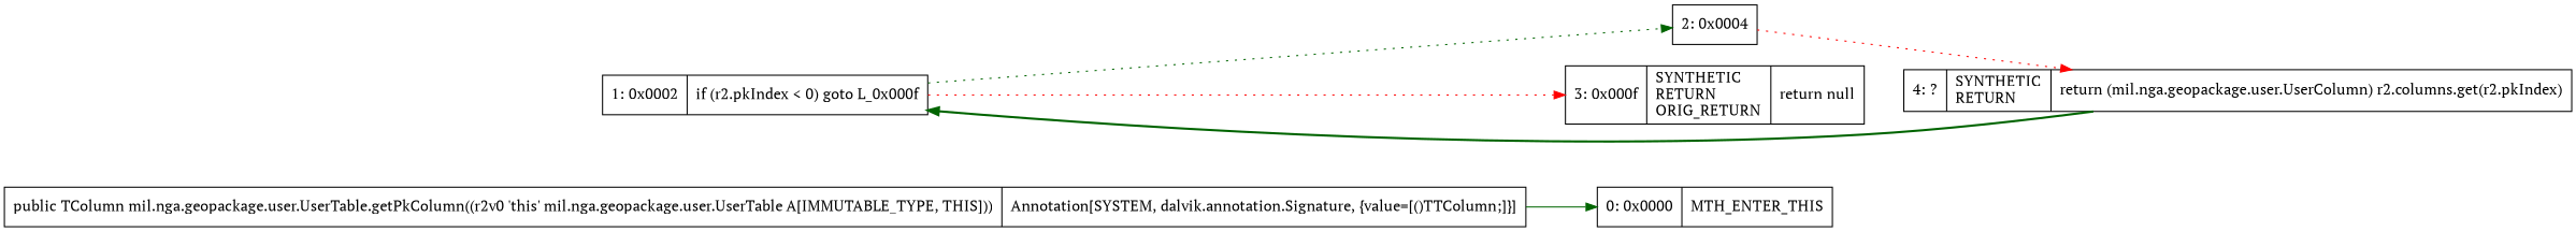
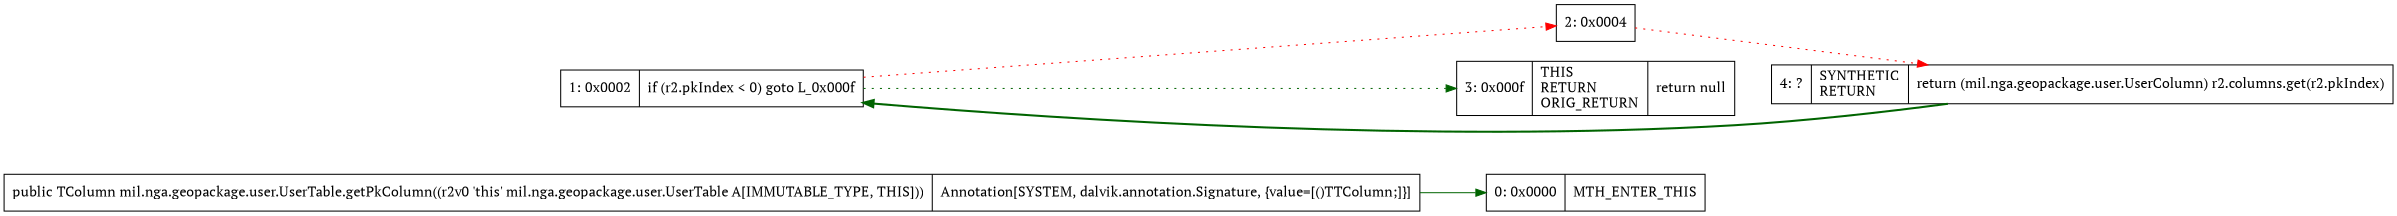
  digraph {
    fontname="PT Serif"
    rankdir=LR
    node [fontname="PT Serif" shape=record]
    edge [color=darkgreen fontname="PT Serif" style=dotted]
    n1 [label="{0\:\ 0x0000|MTH_ENTER_THIS\l}"]
    n2 [label="{1\:\ 0x0002|if (r2.pkIndex \< 0) goto L_0x000f\l}"]
    n3 [label="{2\:\ 0x0004}"]
-   n4 [label="{3\:\ 0x000f|SYNTHETIC\lRETURN\lORIG_RETURN\l|return null\l}"]
+   n4 [label="{3\:\ 0x000f|THIS\lRETURN\lORIG_RETURN\l|return null\l}"]
    n5 [label="{4\:\ ?|SYNTHETIC\lRETURN\l|return (mil.nga.geopackage.user.UserColumn) r2.columns.get(r2.pkIndex)\l}"]
    n6 [label="{public TColumn mil.nga.geopackage.user.UserTable.getPkColumn((r2v0 'this' mil.nga.geopackage.user.UserTable A[IMMUTABLE_TYPE, THIS]))  | Annotation[SYSTEM, dalvik.annotation.Signature, \{value=[()TTColumn;]\}]\l}"]
-   n2 -> n3
-   n2 -> n4 [color=red]
+   n2 -> n3 [color=red]
+   n2 -> n4
    n3 -> n5 [color=red]
    n5 -> n2 [style=bold]
    n6 -> n1 [style=solid]
  }
